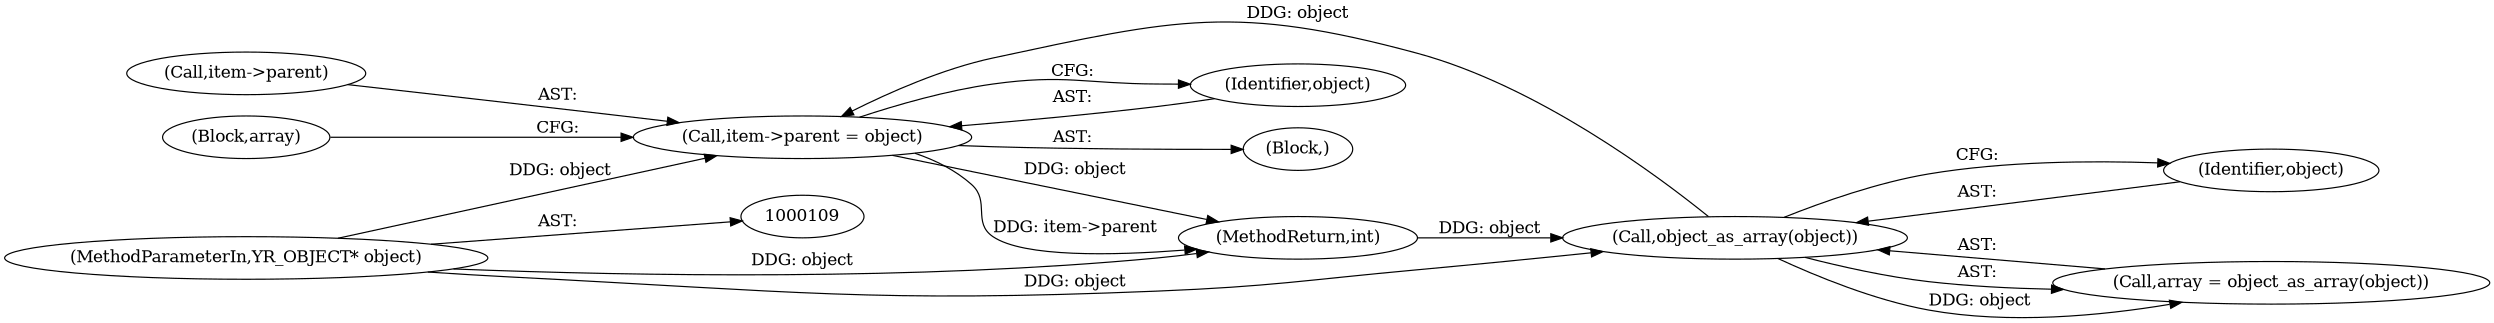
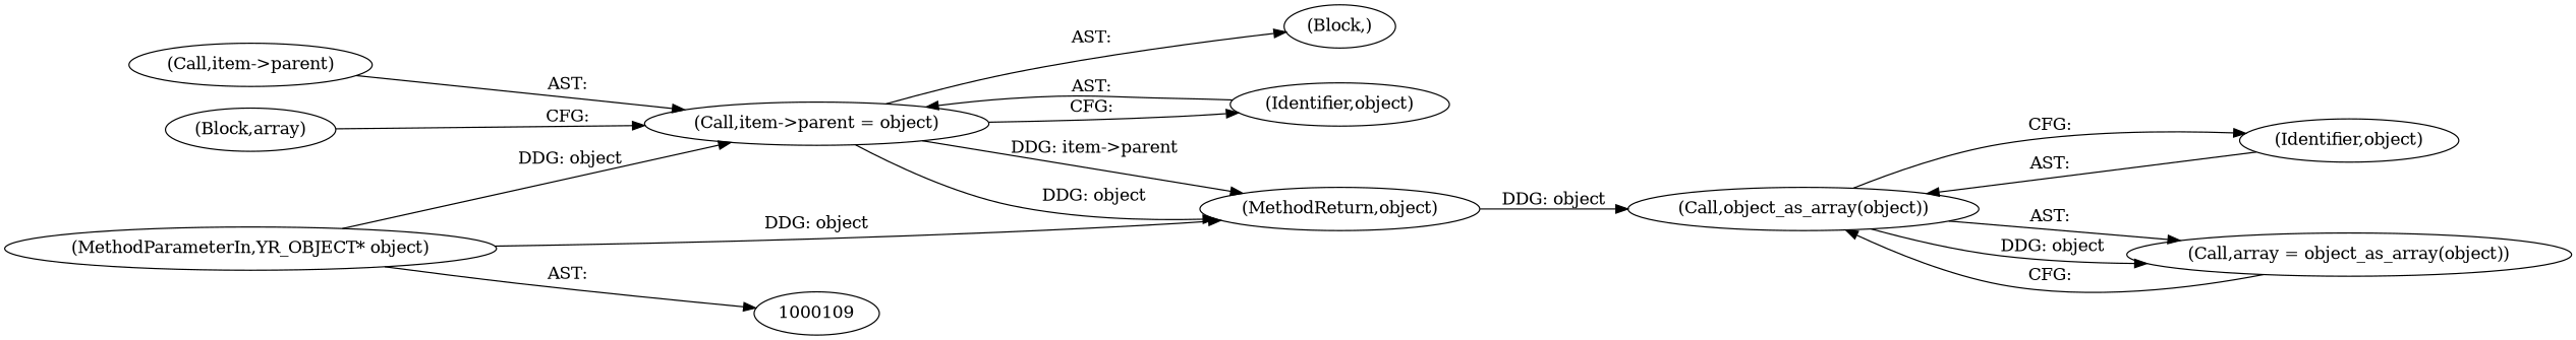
  digraph {
    rankdir=LR
    n1 [label="(Call,item->parent = object)"]
    n2 [label="(Block,)"]
-   n3 [label="(MethodReturn,int)"]
+   n3 [label="(MethodReturn,object)"]
    n4 [label="(Identifier,object)"]
    n5 [label="(Call,object_as_array(object))"]
    n6 [label="(Identifier,object)"]
    n7 [label="(Call,array = object_as_array(object))"]
    n8 [label="(MethodParameterIn,YR_OBJECT* object)"]
    n9 [label=1000109]
    n10 [label="(Call,item->parent)"]
    n11 [label="(Block,array)"]
    n1 -> n2 [label="AST: "]
    n1 -> n3 [label="DDG: item->parent"]
    n1 -> n3 [label="DDG: object"]
    n1 -> n4 [label="CFG: "]
    n3 -> n5 [label="DDG: object"]
    n4 -> n1 [label="AST: "]
-   n5 -> n1 [label="DDG: object"]
    n5 -> n6 [label="CFG: "]
    n5 -> n7 [label="AST: "]
    n5 -> n7 [label="DDG: object"]
    n6 -> n5 [label="AST: "]
-   n7 -> n5 [label="AST: "]
+   n7 -> n5 [label="CFG: "]
    n8 -> n1 [label="DDG: object"]
    n8 -> n3 [label="DDG: object"]
-   n8 -> n5 [label="DDG: object"]
    n8 -> n9 [label="AST: "]
    n10 -> n1 [label="AST: "]
    n11 -> n1 [label="CFG: "]
  }
